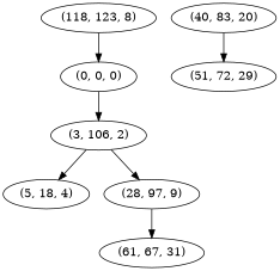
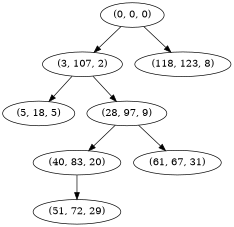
  digraph {
    "(0, 0, 0)"
-   "(3, 107, 2)" [label="(3, 106, 2)"]
+   "(3, 107, 2)"
    "(118, 123, 8)"
-   "(5, 18, 4)"
+   "(5, 18, 4)" [label="(5, 18, 5)"]
    "(28, 97, 9)"
    "(40, 83, 20)"
    "(61, 67, 31)"
    "(51, 72, 29)"
    "(0, 0, 0)" -> "(3, 107, 2)"
-   "(118, 123, 8)" -> "(0, 0, 0)"
+   "(0, 0, 0)" -> "(118, 123, 8)"
    "(3, 107, 2)" -> "(5, 18, 4)"
    "(3, 107, 2)" -> "(28, 97, 9)"
+   "(28, 97, 9)" -> "(40, 83, 20)"
    "(28, 97, 9)" -> "(61, 67, 31)"
    "(40, 83, 20)" -> "(51, 72, 29)"
  }
